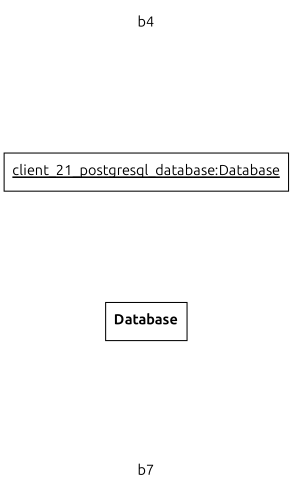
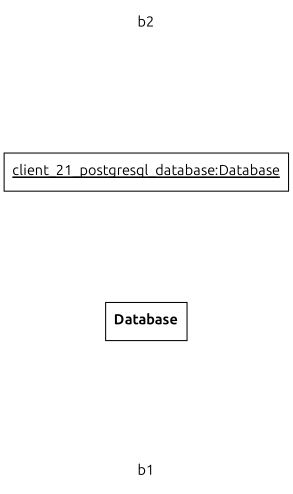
  digraph {
    nodesep=1.5
    ranksep=1.5
    rankdir=LR
    fontname=Ubuntu
    node [fontname=Ubuntu shape=none]
-   b1 [label=b7]
+   b1
    n2 [label=<<b>Database</b>> shape=record]
    n3 [label=<<u>client_21_postgresql_database:Database</u>> shape=record]
-   b2 [label=b4]
+   b2
  }
